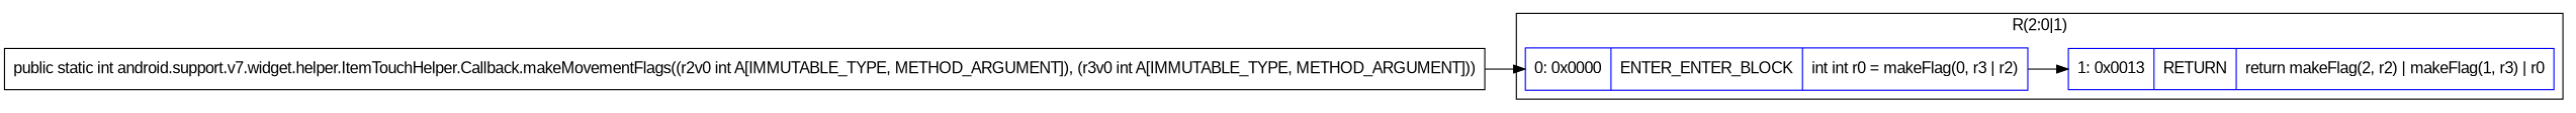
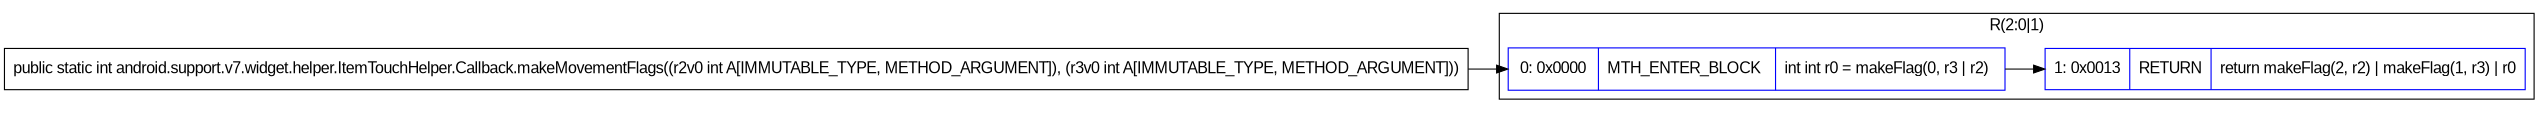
  digraph {
    rankdir=LR
    fontname="Liberation Sans"
    node [color=blue shape=record fontname="Liberation Sans"]
    edge [fontname="Liberation Sans"]
-   n1 [label="{0\:\ 0x0000|ENTER_ENTER_BLOCK\l|int int r0 = makeFlag(0, r3 \| r2)\l}"]
+   n1 [label="{0\:\ 0x0000|MTH_ENTER_BLOCK\l|int int r0 = makeFlag(0, r3 \| r2)\l}"]
    n2 [label="{1\:\ 0x0013|RETURN\l|return makeFlag(2, r2) \| makeFlag(1, r3) \| r0\l}"]
    n3 [label="{public static int android.support.v7.widget.helper.ItemTouchHelper.Callback.makeMovementFlags((r2v0 int A[IMMUTABLE_TYPE, METHOD_ARGUMENT]), (r3v0 int A[IMMUTABLE_TYPE, METHOD_ARGUMENT])) }" color=""]
    subgraph cluster_1 {
      label="R(2:0|1)"
      n1
      n2
    }
    n1 -> n2
    n3 -> n1
  }
